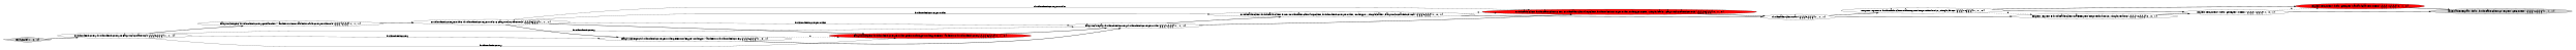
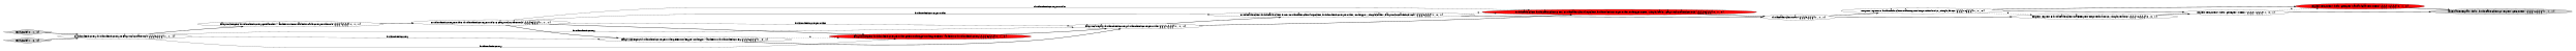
  digraph {
    rankdir=LR
    node [fillcolor=white shape=ellipse style=filled]
    edge [style=bold]
    n1 [fillcolor=red label="EasyMock.expect(druidNodeDiscoveryProvider.getForNodeType(NodeType.PEON)).andReturn(druidNodeDiscovery)@@@6@@@['0', '1', '0']"]
    n2 [label="EasyMock.replay(druidNodeDiscovery,druidNodeDiscoveryProvider)@@@7@@@['1', '1', '1']"]
    n3 [fillcolor=red label="DruidLeaderClient druidLeaderClient = new DruidLeaderClient(httpClient,druidNodeDiscoveryProvider,NodeType.PEON,\"/simple/leader\",EasyMock.createNiceMock())@@@8@@@['0', '1', '0']"]
    n4 [label="DruidLeaderClient druidLeaderClient = new DruidLeaderClient(httpClient,druidNodeDiscoveryProvider,\"nodetype\",\"/simple/leader\",EasyMock.createNiceMock())@@@8@@@['1', '0', '1']"]
    n5 [label="request.setContent(\"hello\".getBytes(\"UTF-8\"))@@@11@@@['1', '0', '1']"]
    n6 [fillcolor=red label="request.setContent(\"hello\".getBytes(StandardCharsets.UTF_8))@@@11@@@['0', '1', '0']"]
    n7 [fillcolor=lightgray label="Assert.assertEquals(\"hello\",druidLeaderClient.go(request).getContent())@@@12@@@['1', '1', '1']"]
    n8 [label="EasyMock.expect(druidNodeDiscovery.getAllNodes()).andReturn(ImmutableList.of(discoveryDruidNode))@@@4@@@['1', '1', '1']"]
    n9 [label="DruidNodeDiscoveryProvider druidNodeDiscoveryProvider = EasyMock.createMock()@@@5@@@['1', '1', '1']"]
    n10 [label="EasyMock.expect(druidNodeDiscoveryProvider.getForNodeType(\"nodetype\")).andReturn(druidNodeDiscovery)@@@6@@@['1', '0', '1']"]
    n11 [label="druidLeaderClient.start()@@@9@@@['1', '1', '1']"]
    n12 [label="Request request = druidLeaderClient.makeRequest(HttpMethod.POST,\"/simple/direct\")@@@10@@@['1', '1', '0']"]
    n13 [label="Request request = druidLeaderClient.makeRequest(HttpMethod.POST,\"/simple/redirect\")@@@10@@@['0', '0', '1']"]
    n14 [label="DruidNodeDiscovery druidNodeDiscovery = EasyMock.createMock()@@@3@@@['1', '1', '1']"]
+   n15 [fillcolor=lightgray label="testSimple['0', '1', '0']" shape=diamond]
    n16 [fillcolor=lightgray label="testSimple['1', '0', '0']" shape=diamond]
    n1 -> n2
    n2 -> n3
    n2 -> n4
    n3 -> n11
    n4 -> n3 [label=0 style=dashed]
    n4 -> n11
    n5 -> n6 [label=0 style=dashed]
    n5 -> n7
    n6 -> n7
    n8 -> n9
    n9 -> n1
    n9 -> n2 [label=druidNodeDiscoveryProvider style=solid]
    n9 -> n3 [label=druidNodeDiscoveryProvider style=solid]
    n9 -> n4 [label=druidNodeDiscoveryProvider style=solid]
    n9 -> n10
    n10 -> n1 [label=0 style=dashed]
    n10 -> n2
    n11 -> n12
    n11 -> n13
    n12 -> n5
    n12 -> n6
    n12 -> n13 [label=0 style=dashed]
    n13 -> n5
    n14 -> n1 [label=druidNodeDiscovery style=solid]
    n14 -> n2 [label=druidNodeDiscovery style=solid]
    n14 -> n8
    n14 -> n10 [label=druidNodeDiscovery style=solid]
+   n15 -> n14
    n16 -> n14
  }
